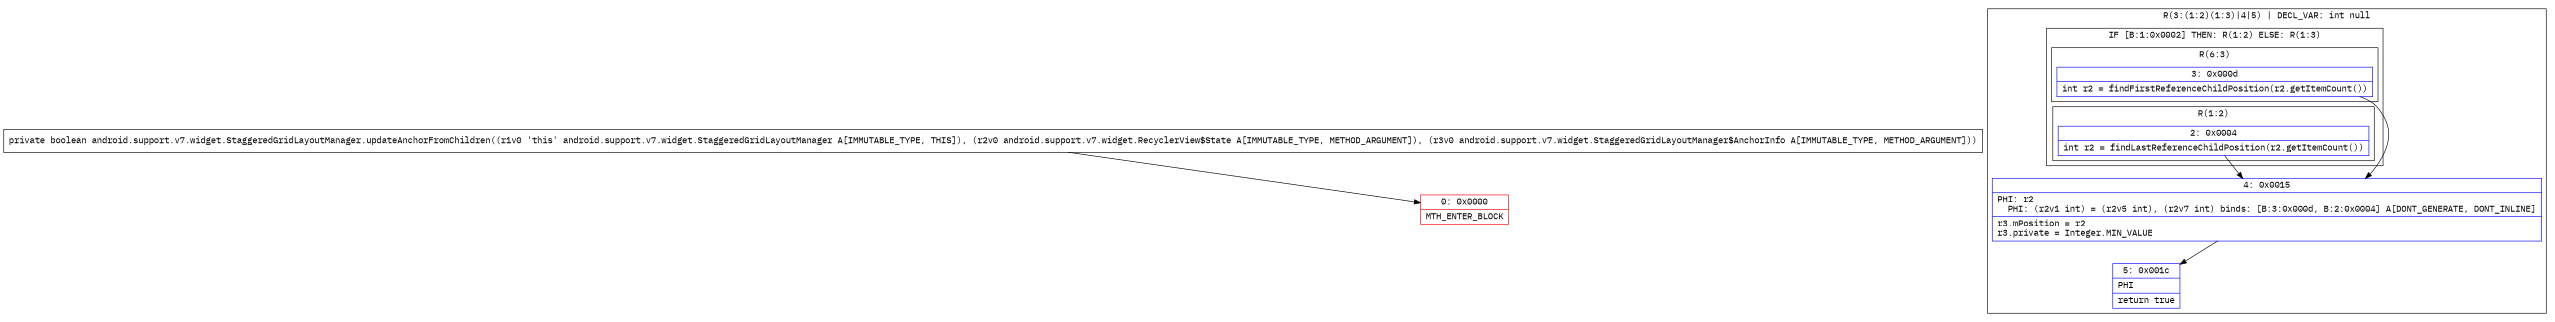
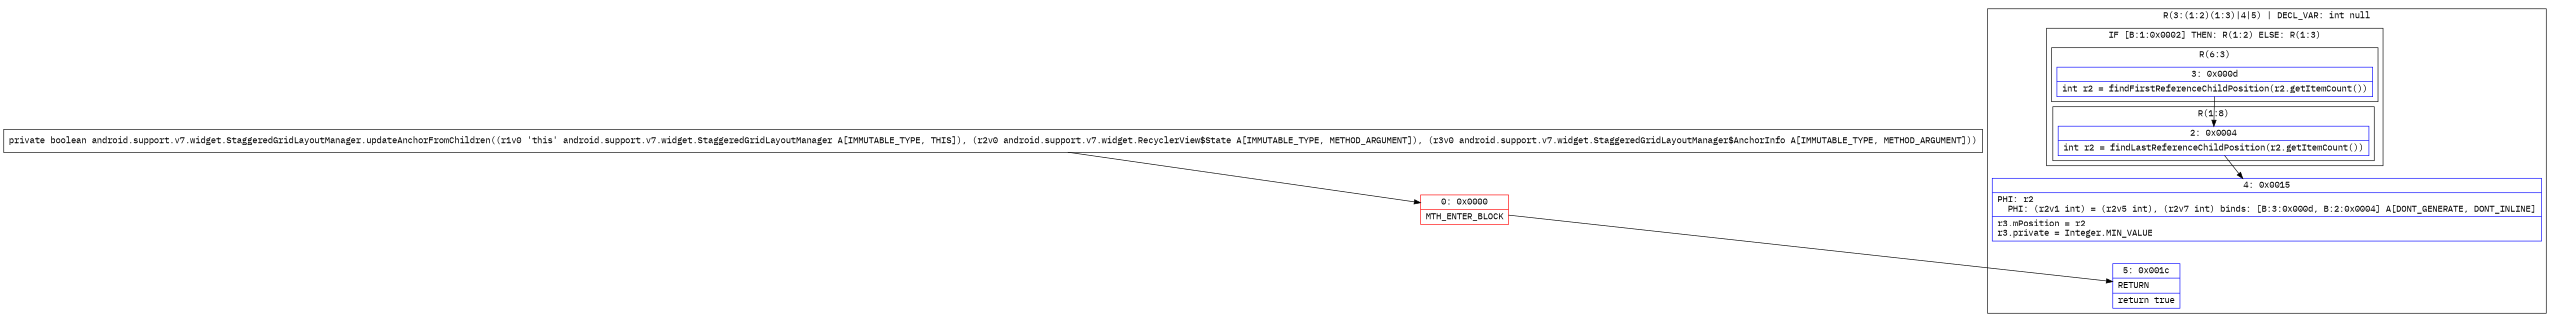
  digraph {
    fontname="IBM Plex Mono"
    node [color=blue fontname="IBM Plex Mono" shape=record]
    edge [fontname="IBM Plex Mono"]
    n1 [label="{2\:\ 0x0004|int r2 = findLastReferenceChildPosition(r2.getItemCount())\l}"]
    n2 [label="{3\:\ 0x000d|int r2 = findFirstReferenceChildPosition(r2.getItemCount())\l}"]
    n3 [label="{4\:\ 0x0015|PHI: r2 \l  PHI: (r2v1 int) = (r2v5 int), (r2v7 int) binds: [B:3:0x000d, B:2:0x0004] A[DONT_GENERATE, DONT_INLINE]\l|r3.mPosition = r2\lr3.private = Integer.MIN_VALUE\l}"]
-   n4 [label="{5\:\ 0x001c|PHI\l|return true\l}"]
+   n4 [label="{5\:\ 0x001c|RETURN\l|return true\l}"]
    n5 [color=red label="{0\:\ 0x0000|MTH_ENTER_BLOCK\l}"]
    n6 [label="{private boolean android.support.v7.widget.StaggeredGridLayoutManager.updateAnchorFromChildren((r1v0 'this' android.support.v7.widget.StaggeredGridLayoutManager A[IMMUTABLE_TYPE, THIS]), (r2v0 android.support.v7.widget.RecyclerView$State A[IMMUTABLE_TYPE, METHOD_ARGUMENT]), (r3v0 android.support.v7.widget.StaggeredGridLayoutManager$AnchorInfo A[IMMUTABLE_TYPE, METHOD_ARGUMENT])) }" color=""]
    subgraph cluster_1 {
      label="R(3:(1:2)(1:3)|4|5) | DECL_VAR: int null\l"
      n3
      n4
      subgraph cluster_2 {
        label="IF [B:1:0x0002] THEN: R(1:2) ELSE: R(1:3)"
        subgraph cluster_3 {
-         label="R(1:2)"
+         label="R(1:8)"
          n1
        }
        subgraph cluster_4 {
          label="R(6:3)"
          n2
        }
      }
    }
    n1 -> n3
-   n2 -> n3
-   n3 -> n4
+   n2 -> n1
+   n5 -> n4
    n6 -> n5
  }
